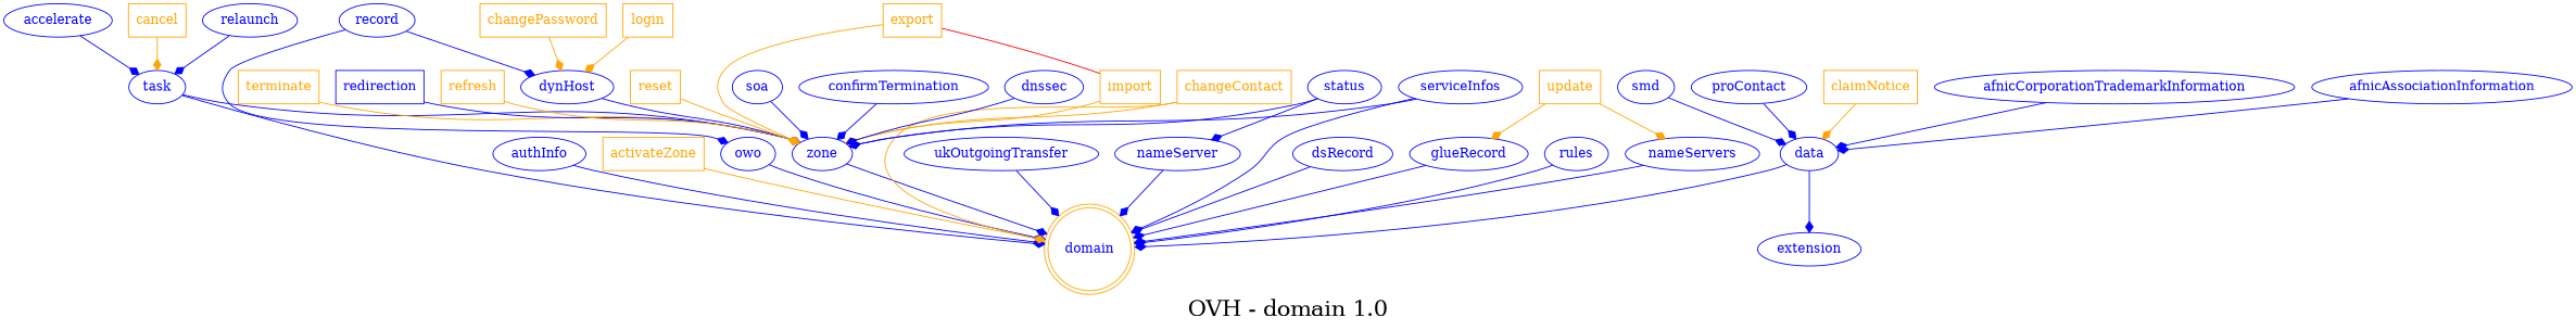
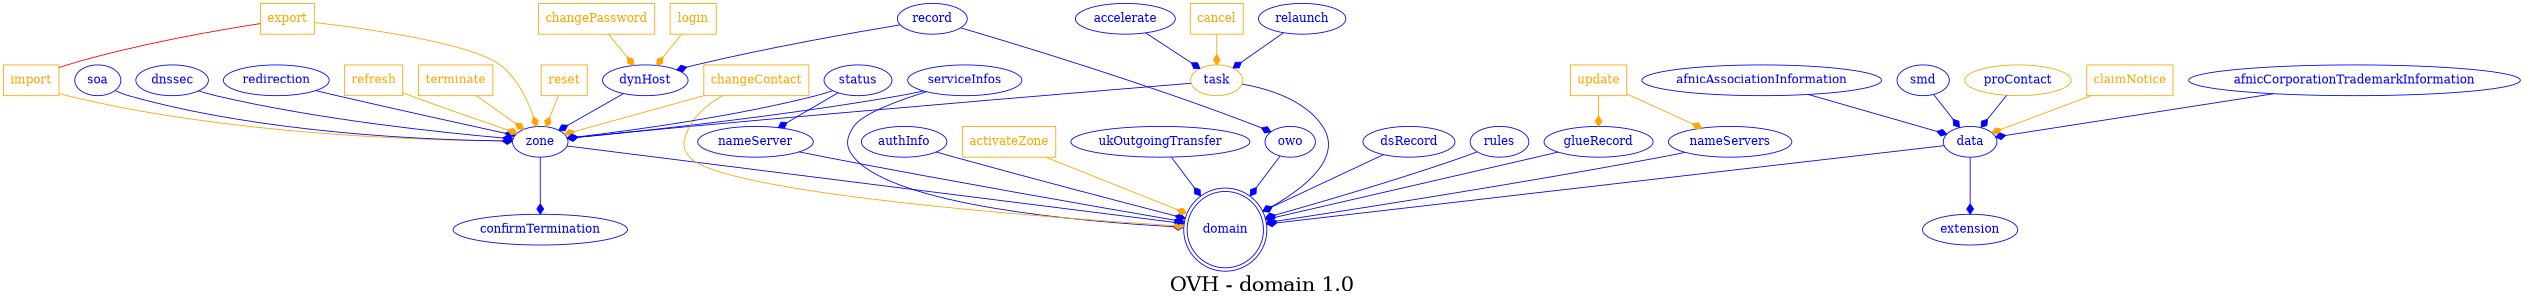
  digraph {
    fontsize=24
    label="OVH - domain 1.0"
    splines=true
    node [color=blue fontcolor=blue shape=ellipse]
    edge [arrowhead=diamond arrowtail=none color=blue fontcolor=blue]
-   domain [color=orange shape=doublecircle]
+   domain [shape=doublecircle]
    serviceInfos
    zone
    authInfo
    activateZone [color=orange fontcolor=orange shape=box]
-   task
+   task [color=orange]
    relaunch
    accelerate
    cancel [color=orange fontcolor=orange shape=box]
    owo
    changeContact [color=orange fontcolor=orange shape=box]
    ukOutgoingTransfer
    glueRecord
    update [color=orange fontcolor=orange shape=box]
    nameServers
    dsRecord
    nameServer
    status
    terminate [color=orange fontcolor=orange shape=box]
-   redirection [shape=box]
+   redirection
    refresh [color=orange fontcolor=orange shape=box]
    record
    dynHost
    reset [color=orange fontcolor=orange shape=box]
    export [color=orange fontcolor=orange shape=box]
    import [color=orange fontcolor=orange shape=box]
    soa
    confirmTermination
    login [color=orange fontcolor=orange shape=box]
    changePassword [color=orange fontcolor=orange shape=box]
    dnssec
    data
    extension
    afnicAssociationInformation
    smd
-   proContact
+   proContact [color=orange]
    claimNotice [color=orange fontcolor=orange shape=box]
    afnicCorporationTrademarkInformation
    rules
    serviceInfos -> domain
    serviceInfos -> zone
    zone -> domain
    authInfo -> domain
    activateZone -> domain [color=orange fontcolor=orange]
    task -> domain
    task -> zone
    relaunch -> task
    accelerate -> task
    cancel -> task [color=orange fontcolor=orange]
    owo -> domain
    changeContact -> domain [color=orange fontcolor=orange]
    changeContact -> zone [color=orange fontcolor=orange]
    ukOutgoingTransfer -> domain
    glueRecord -> domain
    update -> glueRecord [color=orange fontcolor=orange]
    update -> nameServers [color=orange fontcolor=orange]
    nameServers -> domain
    dsRecord -> domain
    nameServer -> domain
    status -> zone
    status -> nameServer
    terminate -> zone [color=orange fontcolor=orange]
    redirection -> zone
    refresh -> zone [color=orange fontcolor=orange]
    record -> owo
    record -> dynHost
    dynHost -> zone
    reset -> zone [color=orange fontcolor=orange]
    export -> zone [color=orange fontcolor=orange]
    export -> import [arrowhead=none color=red fontcolor=red]
    import -> zone [color=orange fontcolor=orange]
    soa -> zone
-   confirmTermination -> zone
+   zone -> confirmTermination
    login -> dynHost [color=orange fontcolor=orange]
    changePassword -> dynHost [color=orange fontcolor=orange]
    dnssec -> zone
    data -> domain
    data -> extension
    afnicAssociationInformation -> data
    smd -> data
    proContact -> data
    claimNotice -> data [color=orange fontcolor=orange]
    afnicCorporationTrademarkInformation -> data
    rules -> domain
  }
